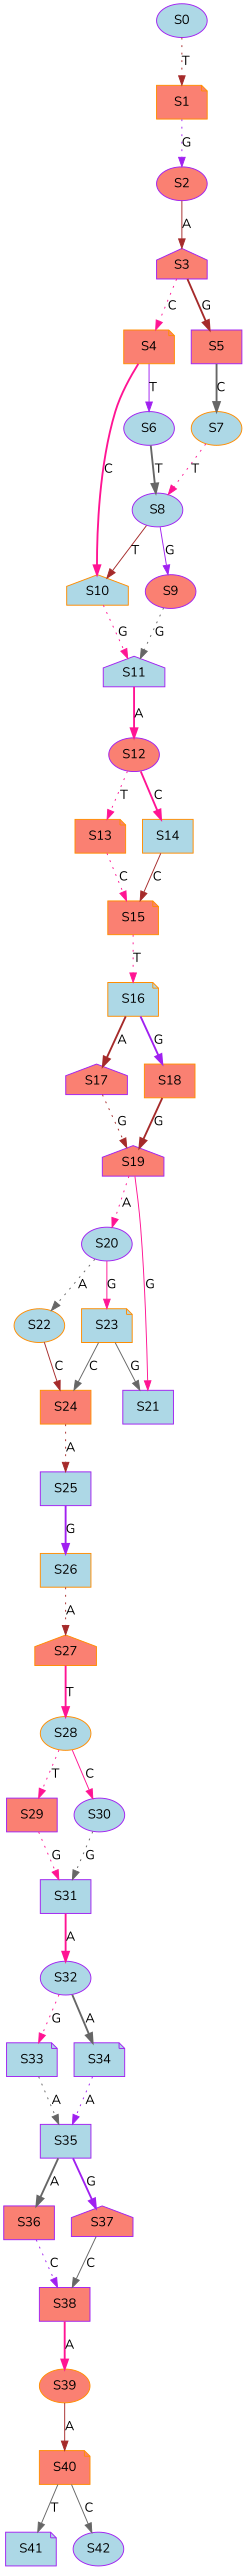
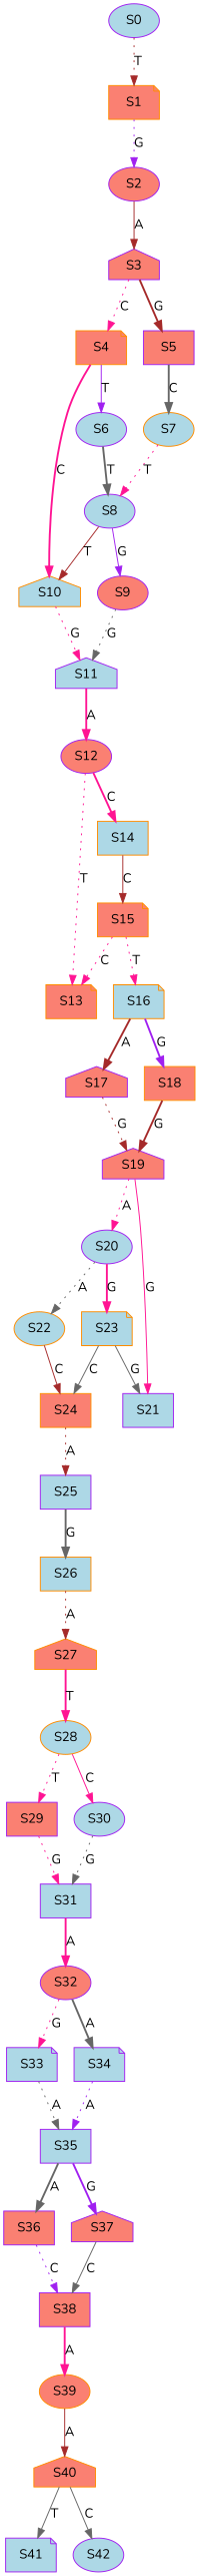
  strict digraph {
    fontname=Nunito
    node [color=purple fillcolor=lightblue fontname=Nunito shape=ellipse style=filled]
    edge [color=deeppink fontname=Nunito style=dotted]
    S1 [color=darkorange fillcolor=salmon shape=note]
    S0
    S2 [fillcolor=salmon]
    S3 [fillcolor=salmon shape=house]
    S4 [color=darkorange fillcolor=salmon shape=note]
    S5 [fillcolor=salmon shape=box]
    S6
    S10 [color=darkorange shape=house]
    S7 [color=darkorange]
    S8
    S9 [fillcolor=salmon]
    S11 [shape=house]
    S12 [fillcolor=salmon]
    S13 [color=darkorange fillcolor=salmon shape=note]
    S14 [color=darkorange shape=box]
    S15 [color=darkorange fillcolor=salmon shape=note]
    S16 [color=darkorange shape=note]
    S17 [fillcolor=salmon shape=house]
    S18 [color=darkorange fillcolor=salmon shape=box]
    S19 [fillcolor=salmon shape=house]
    S20
    S21 [shape=box]
    S22 [color=darkorange]
    S23 [color=darkorange shape=note]
    S24 [color=darkorange fillcolor=salmon shape=box]
    S25 [shape=box]
    S26 [color=darkorange shape=box]
    S27 [color=darkorange fillcolor=salmon shape=house]
    S28 [color=darkorange]
    S29 [fillcolor=salmon shape=box]
    S30
    S31 [shape=box]
-   S32
+   S32 [fillcolor=salmon]
    S33 [shape=note]
    S34 [shape=note]
    S35 [shape=box]
    S36 [fillcolor=salmon shape=box]
    S37 [fillcolor=salmon shape=house]
    S38 [fillcolor=salmon shape=box]
    S39 [color=darkorange fillcolor=salmon]
-   S40 [color=darkorange fillcolor=salmon shape=note]
+   S40 [color=darkorange fillcolor=salmon shape=house]
    S41 [shape=note]
    S42
    S1 -> S2 [color=purple label=G]
    S0 -> S1 [color=brown label=T]
    S2 -> S3 [color=brown label=A style=solid]
    S3 -> S4 [label=C]
    S3 -> S5 [color=brown label=G style=bold]
    S4 -> S6 [color=purple label=T style=solid]
    S4 -> S10 [label=C style=bold]
    S5 -> S7 [color=gray40 label=C style=bold]
    S6 -> S8 [color=gray40 label=T style=bold]
    S10 -> S11 [label=G]
    S7 -> S8 [label=T]
    S8 -> S10 [color=brown label=T style=solid]
    S8 -> S9 [color=purple label=G style=solid]
    S9 -> S11 [color=gray40 label=G]
    S11 -> S12 [label=A style=bold]
    S12 -> S13 [label=T]
    S12 -> S14 [label=C style=bold]
-   S13 -> S15 [label=C]
+   S15 -> S13 [label=C]
    S14 -> S15 [color=brown label=C style=solid]
    S15 -> S16 [label=T]
    S16 -> S17 [color=brown label=A style=bold]
    S16 -> S18 [color=purple label=G style=bold]
    S17 -> S19 [color=brown label=G]
    S18 -> S19 [color=brown label=G style=bold]
    S19 -> S20 [label=A]
    S19 -> S21 [label=G style=solid]
    S20 -> S22 [color=gray40 label=A]
-   S20 -> S23 [label=G style=solid]
+   S20 -> S23 [label=G style=bold]
    S22 -> S24 [color=brown label=C style=solid]
    S23 -> S21 [color=gray40 label=G style=solid]
    S23 -> S24 [color=gray40 label=C style=solid]
    S24 -> S25 [color=brown label=A]
-   S25 -> S26 [color=purple label=G style=bold]
+   S25 -> S26 [color=gray40 label=G style=bold]
    S26 -> S27 [color=brown label=A]
    S27 -> S28 [label=T style=bold]
    S28 -> S29 [label=T]
    S28 -> S30 [label=C style=solid]
    S29 -> S31 [label=G]
    S30 -> S31 [color=gray40 label=G]
    S31 -> S32 [label=A style=bold]
    S32 -> S33 [label=G]
    S32 -> S34 [color=gray40 label=A style=bold]
    S33 -> S35 [color=gray40 label=A]
    S34 -> S35 [color=purple label=A]
    S35 -> S36 [color=gray40 label=A style=bold]
    S35 -> S37 [color=purple label=G style=bold]
    S36 -> S38 [color=purple label=C]
    S37 -> S38 [color=gray40 label=C style=solid]
    S38 -> S39 [label=A style=bold]
    S39 -> S40 [color=brown label=A style=solid]
    S40 -> S41 [color=gray40 label=T style=solid]
    S40 -> S42 [color=gray40 label=C style=solid]
  }
